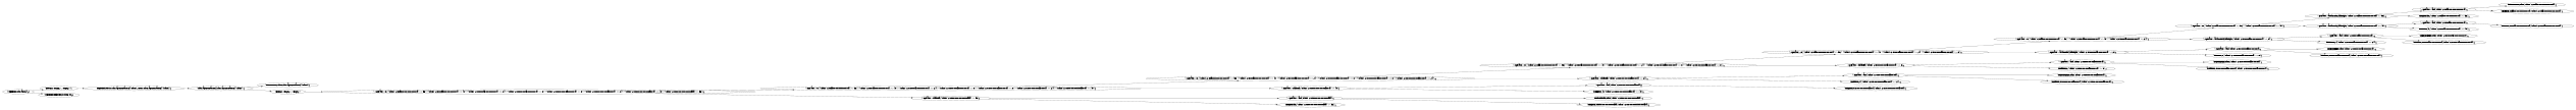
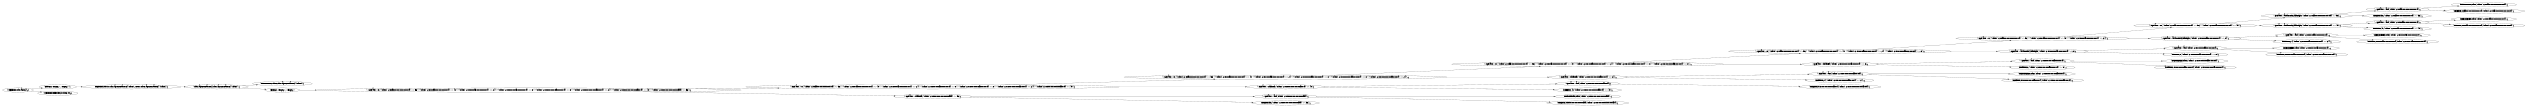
  digraph {
    rankdir=LR
    n1 [label=<(METHOD,__bswap_64)<SUB>69</SUB>>]
    n2 [label=<(BLOCK,&lt;empty&gt;,&lt;empty&gt;)<SUB>71</SUB>>]
    n3 [label=<(METHOD_RETURN,__uint64_t)<SUB>69</SUB>>]
    n4 [label=<(RETURN,return __bswap_constant_64 (__bsx);,return __bswap_constant_64 (__bsx);)<SUB>75</SUB>>]
    n5 [label=<(__bswap_constant_64,__bswap_constant_64 (__bsx))<SUB>75</SUB>>]
    n6 [label=<(IDENTIFIER,__bsx,__bswap_constant_64 (__bsx))<SUB>75</SUB>>]
    n7 [label=<(BLOCK,&lt;empty&gt;,&lt;empty&gt;)>]
    n8 [label=<(&lt;operator&gt;.or,(((__bsx) &amp; 0xff00000000000000ull) &gt;&gt; 56) | (((__bsx) &amp; 0x00ff000000000000ull) &gt;&gt; 40) | (((__bsx) &amp; 0x0000ff0000000000ull) &gt;&gt; 24) | (((__bsx) &amp; 0x000000ff00000000ull) &gt;&gt; 8) | (((__bsx) &amp; 0x00000000ff000000ull) &lt;&lt; 8) | (((__bsx) &amp; 0x0000000000ff0000ull) &lt;&lt; 24) | (((__bsx) &amp; 0x000000000000ff00ull) &lt;&lt; 40) | (((__bsx) &amp; 0x00000000000000ffull) &lt;&lt; 56))<SUB>75</SUB>>]
    n9 [label=<(&lt;operator&gt;.or,(((__bsx) &amp; 0xff00000000000000ull) &gt;&gt; 56) | (((__bsx) &amp; 0x00ff000000000000ull) &gt;&gt; 40) | (((__bsx) &amp; 0x0000ff0000000000ull) &gt;&gt; 24) | (((__bsx) &amp; 0x000000ff00000000ull) &gt;&gt; 8) | (((__bsx) &amp; 0x00000000ff000000ull) &lt;&lt; 8) | (((__bsx) &amp; 0x0000000000ff0000ull) &lt;&lt; 24) | (((__bsx) &amp; 0x000000000000ff00ull) &lt;&lt; 40))<SUB>75</SUB>>]
    n10 [label=<(&lt;operator&gt;.shiftLeft,((__bsx) &amp; 0x00000000000000ffull) &lt;&lt; 56)<SUB>75</SUB>>]
    n11 [label=<(&lt;operator&gt;.or,(((__bsx) &amp; 0xff00000000000000ull) &gt;&gt; 56) | (((__bsx) &amp; 0x00ff000000000000ull) &gt;&gt; 40) | (((__bsx) &amp; 0x0000ff0000000000ull) &gt;&gt; 24) | (((__bsx) &amp; 0x000000ff00000000ull) &gt;&gt; 8) | (((__bsx) &amp; 0x00000000ff000000ull) &lt;&lt; 8) | (((__bsx) &amp; 0x0000000000ff0000ull) &lt;&lt; 24))<SUB>75</SUB>>]
    n12 [label=<(&lt;operator&gt;.shiftLeft,((__bsx) &amp; 0x000000000000ff00ull) &lt;&lt; 40)<SUB>75</SUB>>]
    n13 [label=<(&lt;operator&gt;.and,(__bsx) &amp; 0x00000000000000ffull)<SUB>75</SUB>>]
    n14 [label=<(LITERAL,56,((__bsx) &amp; 0x00000000000000ffull) &lt;&lt; 56)<SUB>75</SUB>>]
    n15 [label=<(&lt;operator&gt;.or,(((__bsx) &amp; 0xff00000000000000ull) &gt;&gt; 56) | (((__bsx) &amp; 0x00ff000000000000ull) &gt;&gt; 40) | (((__bsx) &amp; 0x0000ff0000000000ull) &gt;&gt; 24) | (((__bsx) &amp; 0x000000ff00000000ull) &gt;&gt; 8) | (((__bsx) &amp; 0x00000000ff000000ull) &lt;&lt; 8))<SUB>75</SUB>>]
    n16 [label=<(&lt;operator&gt;.shiftLeft,((__bsx) &amp; 0x0000000000ff0000ull) &lt;&lt; 24)<SUB>75</SUB>>]
    n17 [label=<(&lt;operator&gt;.and,(__bsx) &amp; 0x000000000000ff00ull)<SUB>55</SUB>>]
    n18 [label=<(LITERAL,40,((__bsx) &amp; 0x000000000000ff00ull) &lt;&lt; 40)<SUB>75</SUB>>]
    n19 [label=<(&lt;operator&gt;.or,(((__bsx) &amp; 0xff00000000000000ull) &gt;&gt; 56) | (((__bsx) &amp; 0x00ff000000000000ull) &gt;&gt; 40) | (((__bsx) &amp; 0x0000ff0000000000ull) &gt;&gt; 24) | (((__bsx) &amp; 0x000000ff00000000ull) &gt;&gt; 8))<SUB>75</SUB>>]
    n20 [label=<(&lt;operator&gt;.shiftLeft,((__bsx) &amp; 0x00000000ff000000ull) &lt;&lt; 8)<SUB>75</SUB>>]
    n21 [label=<(&lt;operator&gt;.and,(__bsx) &amp; 0x0000000000ff0000ull)<SUB>75</SUB>>]
    n22 [label=<(LITERAL,24,((__bsx) &amp; 0x0000000000ff0000ull) &lt;&lt; 24)<SUB>75</SUB>>]
    n23 [label=<(&lt;operator&gt;.or,(((__bsx) &amp; 0xff00000000000000ull) &gt;&gt; 56) | (((__bsx) &amp; 0x00ff000000000000ull) &gt;&gt; 40) | (((__bsx) &amp; 0x0000ff0000000000ull) &gt;&gt; 24))<SUB>75</SUB>>]
    n24 [label=<(&lt;operator&gt;.arithmeticShiftRight,((__bsx) &amp; 0x000000ff00000000ull) &gt;&gt; 8)<SUB>75</SUB>>]
    n25 [label=<(&lt;operator&gt;.and,(__bsx) &amp; 0x00000000ff000000ull)<SUB>75</SUB>>]
    n26 [label=<(LITERAL,8,((__bsx) &amp; 0x00000000ff000000ull) &lt;&lt; 8)<SUB>72</SUB>>]
    n27 [label=<(&lt;operator&gt;.or,(((__bsx) &amp; 0xff00000000000000ull) &gt;&gt; 56) | (((__bsx) &amp; 0x00ff000000000000ull) &gt;&gt; 40))<SUB>75</SUB>>]
    n28 [label=<(&lt;operator&gt;.arithmeticShiftRight,((__bsx) &amp; 0x0000ff0000000000ull) &gt;&gt; 24)<SUB>75</SUB>>]
    n29 [label=<(&lt;operator&gt;.and,(__bsx) &amp; 0x000000ff00000000ull)<SUB>75</SUB>>]
    n30 [label=<(LITERAL,8,((__bsx) &amp; 0x000000ff00000000ull) &gt;&gt; 8)<SUB>75</SUB>>]
    n31 [label=<(&lt;operator&gt;.arithmeticShiftRight,((__bsx) &amp; 0xff00000000000000ull) &gt;&gt; 56)<SUB>75</SUB>>]
    n32 [label=<(&lt;operator&gt;.arithmeticShiftRight,((__bsx) &amp; 0x00ff000000000000ull) &gt;&gt; 40)<SUB>75</SUB>>]
    n33 [label=<(&lt;operator&gt;.and,(__bsx) &amp; 0x0000ff0000000000ull)<SUB>75</SUB>>]
    n34 [label=<(LITERAL,24,((__bsx) &amp; 0x0000ff0000000000ull) &gt;&gt; 24)<SUB>75</SUB>>]
    n35 [label=<(&lt;operator&gt;.and,(__bsx) &amp; 0xff00000000000000ull)<SUB>75</SUB>>]
    n36 [label=<(LITERAL,56,((__bsx) &amp; 0xff00000000000000ull) &gt;&gt; 56)<SUB>75</SUB>>]
    n37 [label=<(&lt;operator&gt;.and,(__bsx) &amp; 0x00ff000000000000ull)<SUB>75</SUB>>]
    n38 [label=<(LITERAL,40,((__bsx) &amp; 0x00ff000000000000ull) &gt;&gt; 40)<SUB>75</SUB>>]
    n39 [label=<(IDENTIFIER,__bsx,(__bsx) &amp; 0xff00000000000000ull)<SUB>75</SUB>>]
    n40 [label=<(LITERAL,0xff00000000000000ull,(__bsx) &amp; 0xff00000000000000ull)<SUB>75</SUB>>]
+   n41 [label=<(IDENTIFIER,__bsx,(__bsx) &amp; 0x00ff000000000000ull)<SUB>75</SUB>>]
    n42 [label=<(LITERAL,0x00ff000000000000ull,(__bsx) &amp; 0x00ff000000000000ull)<SUB>75</SUB>>]
    n43 [label=<(IDENTIFIER,__bsx,(__bsx) &amp; 0x0000ff0000000000ull)<SUB>75</SUB>>]
    n44 [label=<(LITERAL,0x0000ff0000000000ull,(__bsx) &amp; 0x0000ff0000000000ull)<SUB>75</SUB>>]
    n45 [label=<(IDENTIFIER,__bsx,(__bsx) &amp; 0x000000ff00000000ull)<SUB>75</SUB>>]
    n46 [label=<(LITERAL,0x000000ff00000000ull,(__bsx) &amp; 0x000000ff00000000ull)<SUB>75</SUB>>]
    n47 [label=<(IDENTIFIER,__bsx,(__bsx) &amp; 0x00000000ff000000ull)<SUB>75</SUB>>]
    n48 [label=<(LITERAL,0x00000000ff000000ull,(__bsx) &amp; 0x00000000ff000000ull)<SUB>75</SUB>>]
    n49 [label=<(IDENTIFIER,__bsx,(__bsx) &amp; 0x0000000000ff0000ull)<SUB>75</SUB>>]
    n50 [label=<(LITERAL,0x0000000000ff0000ull,(__bsx) &amp; 0x0000000000ff0000ull)<SUB>75</SUB>>]
    n51 [label=<(LITERAL,0x000000000000ff00ull,(__bsx) &amp; 0x000000000000ff00ull)<SUB>75</SUB>>]
    n52 [label=<(IDENTIFIER,__bsx,(__bsx) &amp; 0x00000000000000ffull)<SUB>75</SUB>>]
    n53 [label=<(LITERAL,0x00000000000000ffull,(__bsx) &amp; 0x00000000000000ffull)<SUB>75</SUB>>]
    n1 -> n2
    n1 -> n3
    n2 -> n4
    n4 -> n5
    n5 -> n6
    n5 -> n7
    n7 -> n8
    n8 -> n9
    n8 -> n10
    n9 -> n11
    n9 -> n12
    n10 -> n13
    n10 -> n14
    n11 -> n15
    n11 -> n16
    n12 -> n17
    n12 -> n18
    n13 -> n52
    n13 -> n53
    n15 -> n19
    n15 -> n20
    n16 -> n21
    n16 -> n22
    n17 -> n51
    n19 -> n23
    n19 -> n24
    n20 -> n25
    n20 -> n26
    n21 -> n49
    n21 -> n50
    n23 -> n27
    n23 -> n28
    n24 -> n29
    n24 -> n30
    n25 -> n47
    n25 -> n48
    n27 -> n31
    n27 -> n32
    n28 -> n33
    n28 -> n34
    n29 -> n45
    n29 -> n46
    n31 -> n35
    n31 -> n36
    n32 -> n37
    n32 -> n38
    n33 -> n43
    n33 -> n44
    n35 -> n39
    n35 -> n40
+   n37 -> n41
    n37 -> n42
  }
